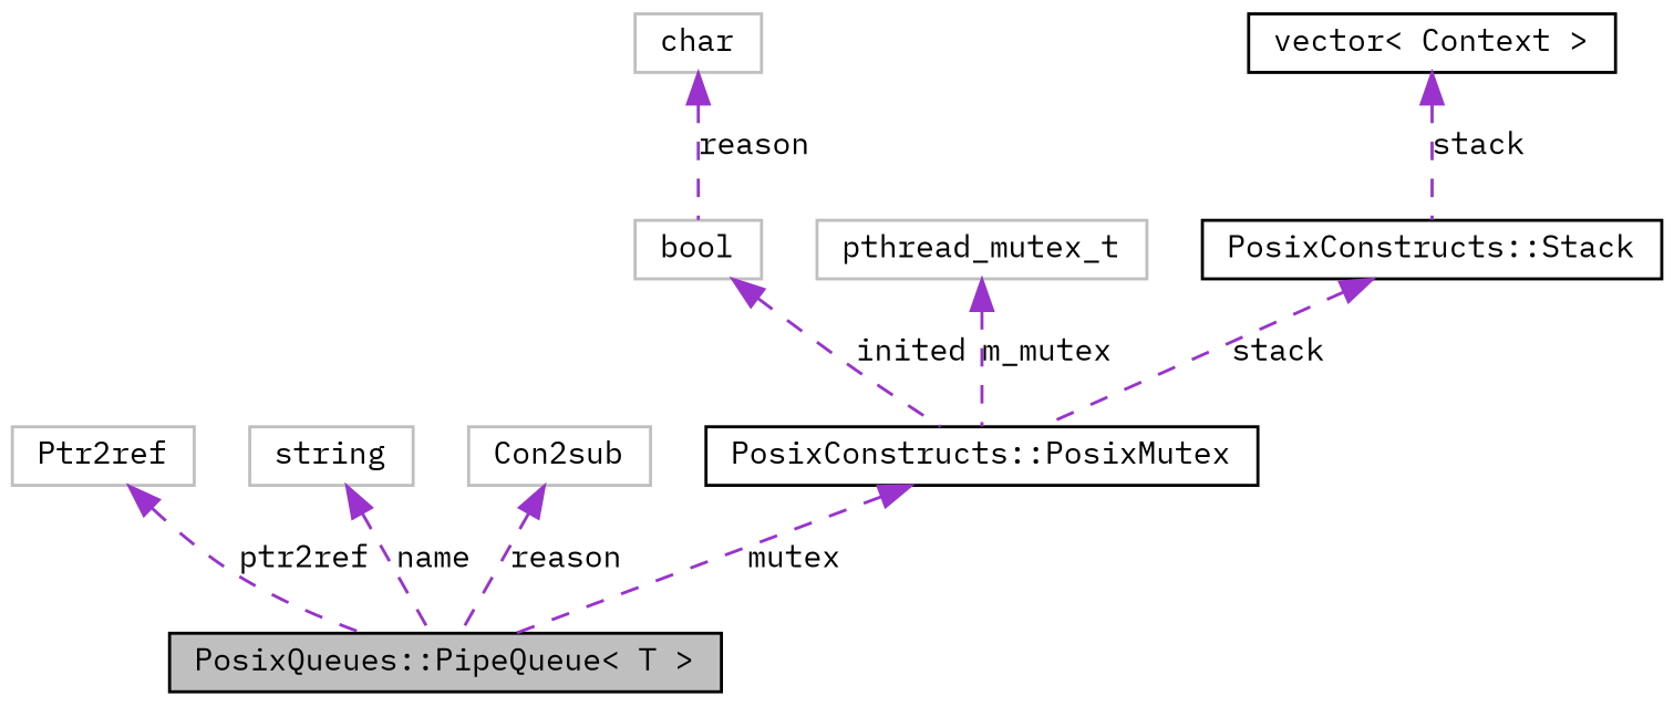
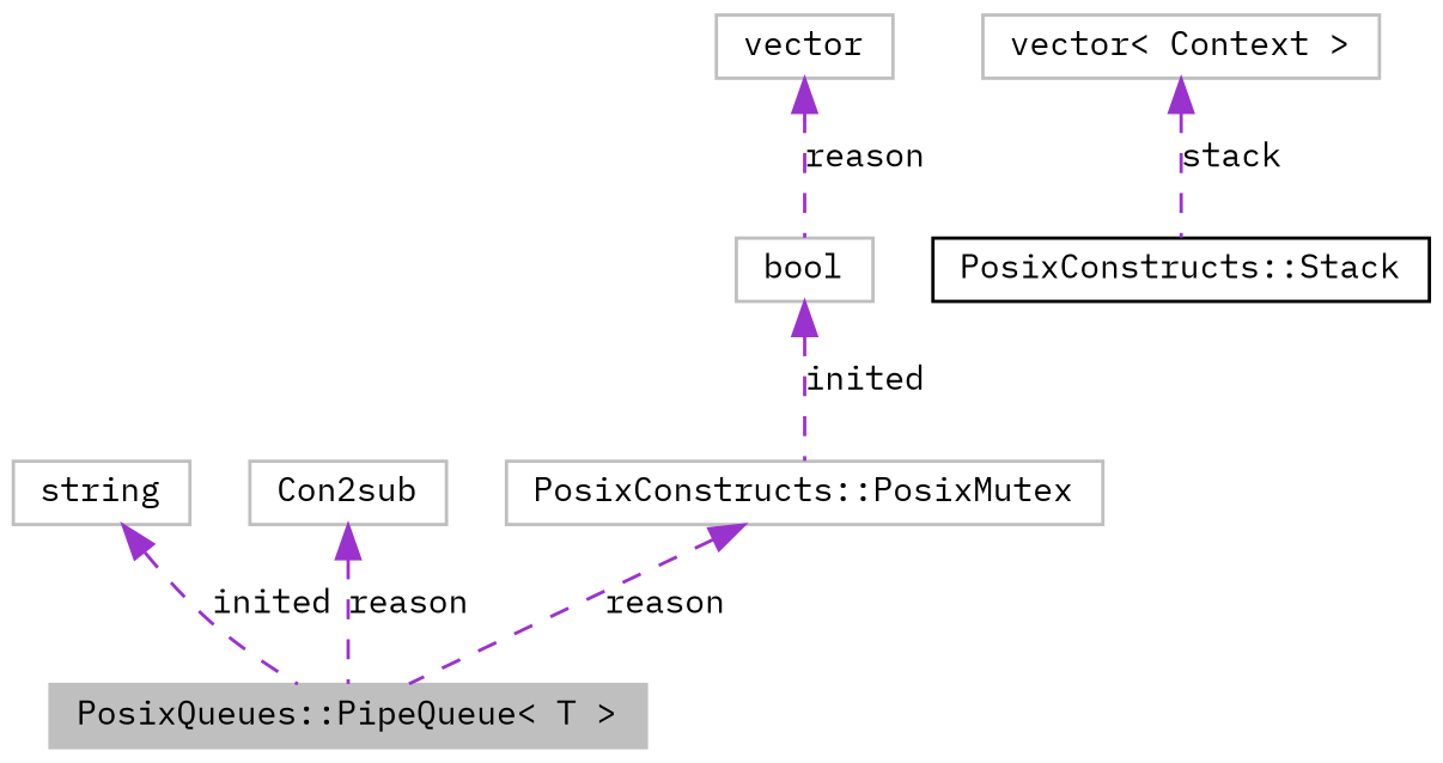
  digraph {
    fontname="IBM Plex Mono"
    node [color=grey75 fillcolor=white fontname="IBM Plex Mono" fontsize=10 shape=record style=filled]
    edge [color=darkorchid3 dir=back fontname="IBM Plex Mono" fontsize=10 labelfontname="FreeSans.ttf" labelfontsize=10 style=dashed]
-   n1 [color=black fillcolor=grey75 fontcolor=black height=0.2 label="PosixQueues::PipeQueue\< T \>" width=0.4]
-   n2 [height=0.2 label=Ptr2ref width=0.4]
+   n1 [fillcolor=grey75 fontcolor=black height=0.2 label="PosixQueues::PipeQueue\< T \>" width=0.4]
    n3 [height=0.2 label=string width=0.4]
    n4 [height=0.2 label=Con2sub width=0.4]
-   n5 [color=black height=0.2 label="PosixConstructs::PosixMutex" width=0.4]
-   n6 [height=0.2 label=char width=0.4]
+   n5 [height=0.2 label="PosixConstructs::PosixMutex" width=0.4]
+   n6 [height=0.2 label=vector width=0.4]
    n7 [height=0.2 label=bool width=0.4]
-   n8 [height=0.2 label=pthread_mutex_t width=0.4]
    n9 [color=black height=0.2 label="PosixConstructs::Stack" width=0.4]
-   n10 [color=black height=0.2 label="vector\< Context \>" width=0.4]
-   n2 -> n1 [label=ptr2ref]
-   n3 -> n1 [label=name]
+   n10 [height=0.2 label="vector\< Context \>" width=0.4]
+   n3 -> n1 [label=inited]
    n4 -> n1 [label=reason]
-   n5 -> n1 [label=mutex]
+   n5 -> n1 [label=reason]
    n6 -> n7 [label=reason]
    n7 -> n5 [label=inited]
-   n8 -> n5 [label=m_mutex]
-   n9 -> n5 [label=stack]
    n10 -> n9 [label=stack]
  }
